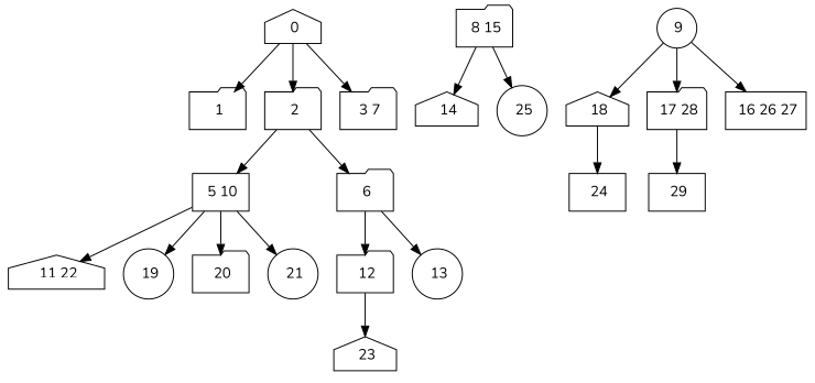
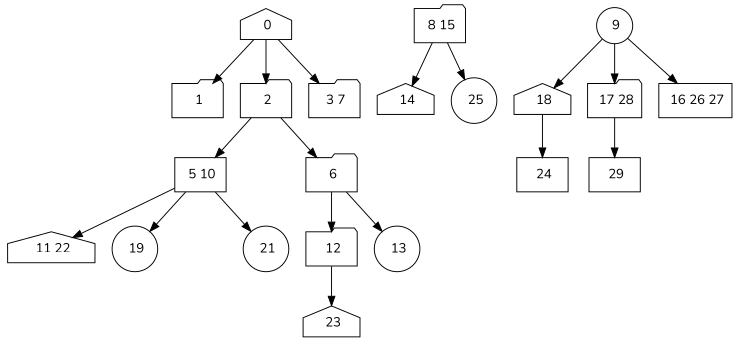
  digraph {
    fontname=Nunito
    node [fontname=Nunito shape=folder]
    edge [fontname=Nunito]
    " 0" [shape=house]
    " 1"
    " 2"
    " 3 7"
    " 5 10" [shape=box]
    " 6"
    " 11 22" [shape=house]
    " 19" [shape=circle]
-   " 20"
    " 21" [shape=circle]
    " 12"
    " 13" [shape=circle]
    " 14" [shape=house]
    " 8 15"
    " 25" [shape=circle]
    " 9" [shape=circle]
    " 18" [shape=house]
    " 17 28"
    " 16 26 27" [shape=box]
    " 23" [shape=house]
    " 24" [shape=box]
    " 29" [shape=box]
    " 0" -> " 1"
    " 0" -> " 2"
    " 0" -> " 3 7"
    " 2" -> " 5 10"
    " 2" -> " 6"
    " 5 10" -> " 11 22"
    " 5 10" -> " 19"
-   " 5 10" -> " 20"
    " 5 10" -> " 21"
    " 6" -> " 12"
    " 6" -> " 13"
    " 12" -> " 23"
    " 8 15" -> " 14"
    " 8 15" -> " 25"
    " 9" -> " 18"
    " 9" -> " 17 28"
    " 9" -> " 16 26 27"
    " 18" -> " 24"
    " 17 28" -> " 29"
  }
